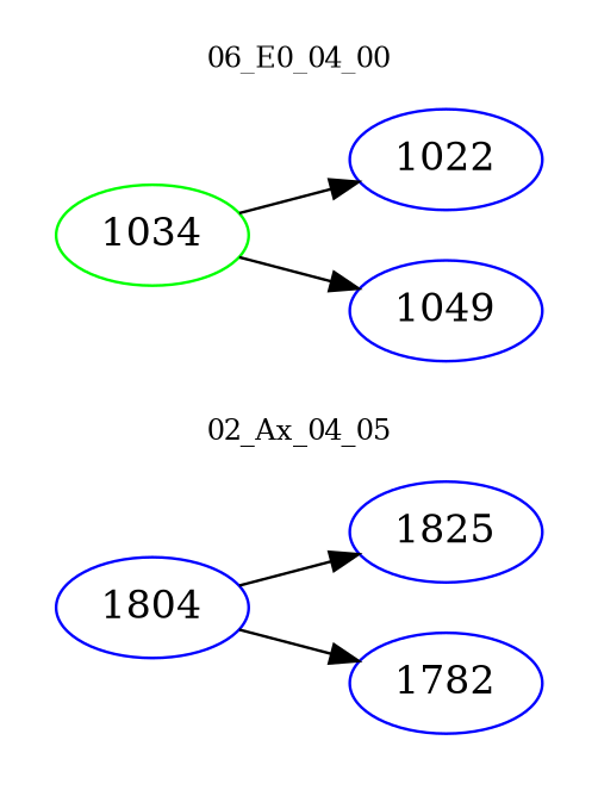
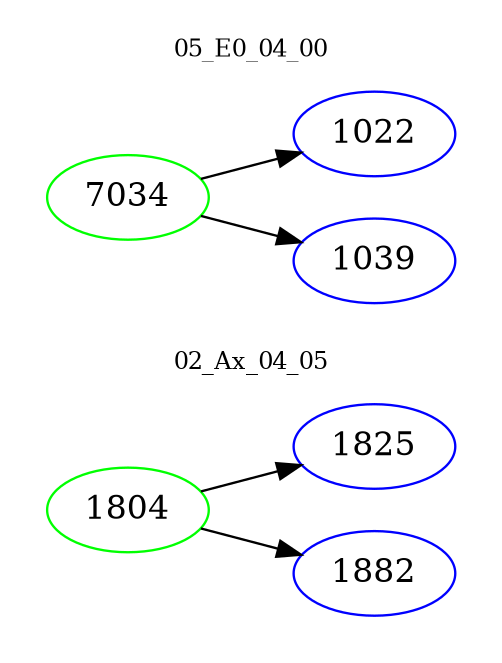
  digraph {
    rankdir=LR
    node [color=blue]
    edge [color=black]
-   n1 [label=1804]
-   n2 [label=1782]
+   n1 [color=green label=1804]
+   n2 [label=1882]
    n3 [label=1825]
-   n4 [color=green label=1034]
-   n5 [label=1049]
+   n4 [color=green label=7034]
+   n5 [label=1039]
    n6 [label=1022]
    subgraph cluster_1 {
      color=white
      fontsize=10
      label="02_Ax_04_05"
      n1
      n2
      n3
    }
    subgraph cluster_2 {
      color=white
      fontsize=10
-     label="06_E0_04_00"
+     label="05_E0_04_00"
      n4
      n5
      n6
    }
    n1 -> n2
    n1 -> n3
    n4 -> n5
    n4 -> n6
  }
